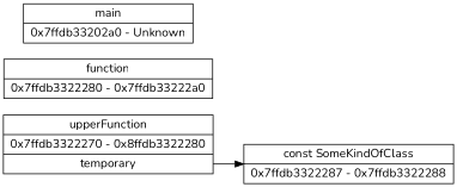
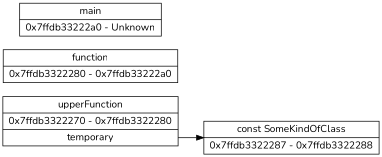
  digraph {
    rankdir=LR
    fontname=Nunito
    node [shape=record fontname=Nunito]
-   n1 [label="upperFunction|0x7ffdb3322270 - 0x8ffdb3322280|<p0> temporary"]
+   n1 [label="upperFunction|0x7ffdb3322270 - 0x7ffdb3322280|<p0> temporary"]
    n2 [label="const SomeKindOfClass|0x7ffdb3322287 - 0x7ffdb3322288"]
    n3 [label="function|0x7ffdb3322280 - 0x7ffdb33222a0"]
-   n4 [label="main|0x7ffdb33202a0 - Unknown"]
+   n4 [label="main|0x7ffdb33222a0 - Unknown"]
    n1 -> n2 [tailport=p0 fontname=Nunito]
  }
